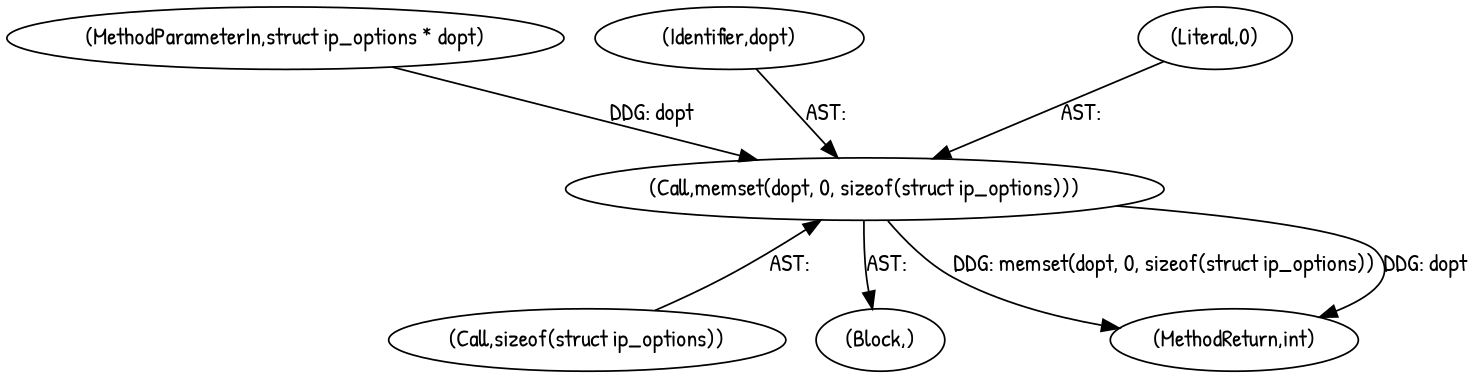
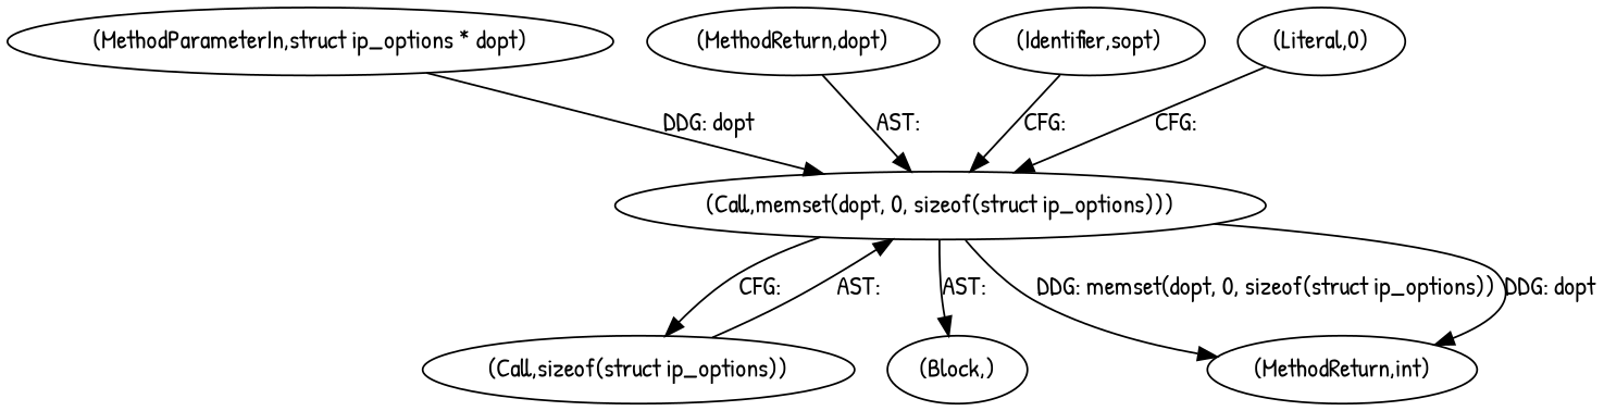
  digraph {
    fontname="Patrick Hand"
    node [fontname="Patrick Hand"]
    edge [fontname="Patrick Hand"]
    n1 [label="(Call,memset(dopt, 0, sizeof(struct ip_options)))"]
    n2 [label="(Call,sizeof(struct ip_options))"]
    n3 [label="(Block,)"]
    n4 [label="(MethodReturn,int)"]
    n5 [label="(MethodParameterIn,struct ip_options * dopt)"]
-   n6 [label="(Identifier,dopt)"]
+   n6 [label="(MethodReturn,dopt)"]
+   n7 [label="(Identifier,sopt)"]
    n8 [label="(Literal,0)"]
+   n1 -> n2 [label="CFG: "]
    n1 -> n3 [label="AST: "]
    n1 -> n4 [label="DDG: memset(dopt, 0, sizeof(struct ip_options))"]
    n1 -> n4 [label="DDG: dopt"]
    n2 -> n1 [label="AST: "]
    n5 -> n1 [label="DDG: dopt"]
    n6 -> n1 [label="AST: "]
-   n8 -> n1 [label="AST: "]
+   n7 -> n1 [label="CFG: "]
+   n8 -> n1 [label="CFG: "]
  }
